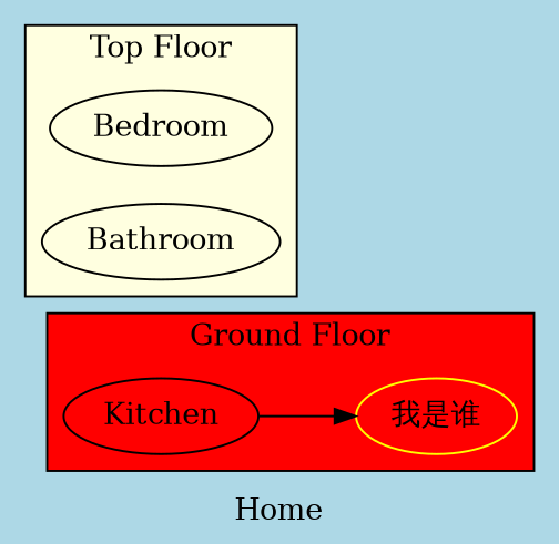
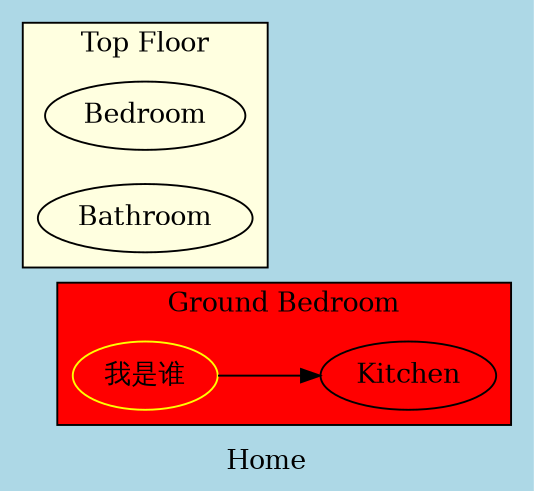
  digraph {
    bgcolor=lightblue
    label=Home
    rankdir=LR
    n1 [color=yellow label="我是谁"]
    Kitchen
    Bedroom
    Bathroom
    subgraph cluster_1 {
      bgcolor=red
-     label="Ground Floor"
+     label="Ground Bedroom"
      n1
      Kitchen
    }
    subgraph cluster_2 {
      bgcolor=lightyellow
      label="Top Floor"
      Bedroom
      Bathroom
    }
-   Kitchen -> n1
+   n1 -> Kitchen
  }
